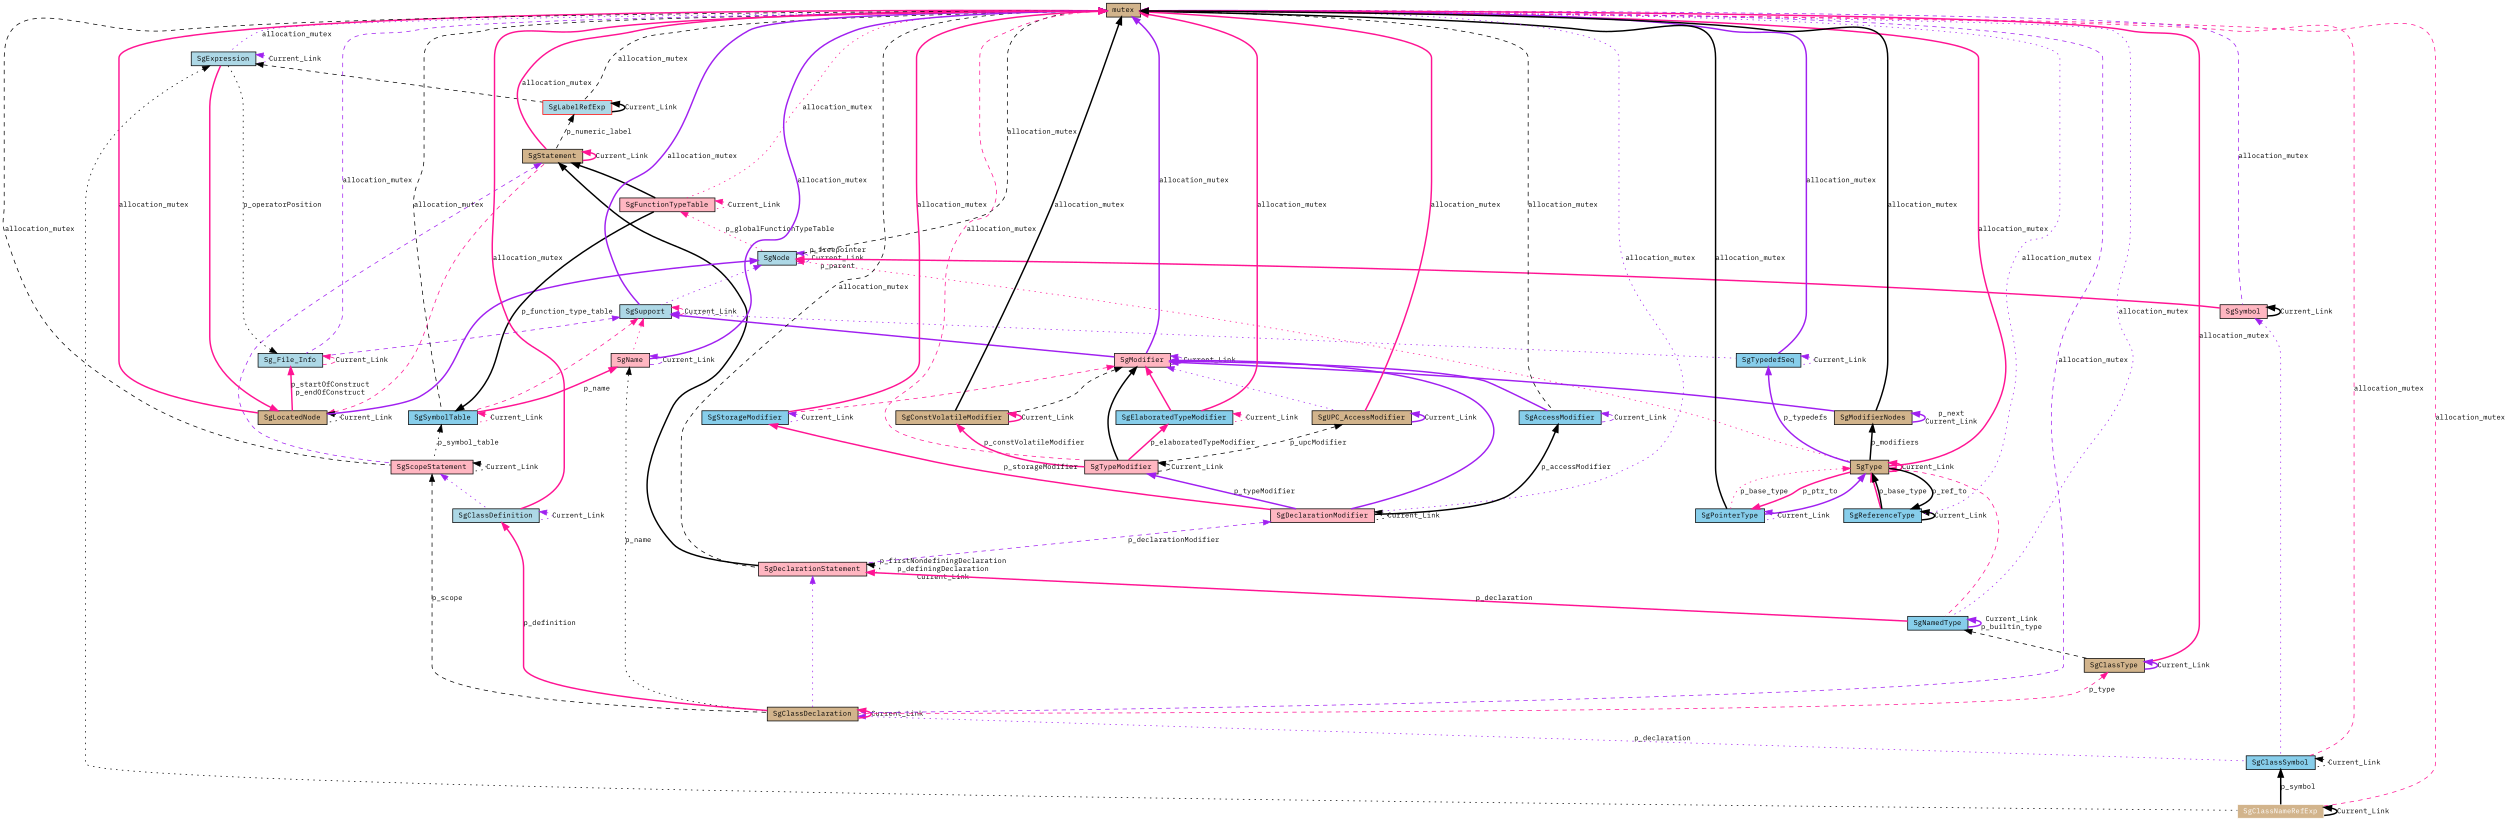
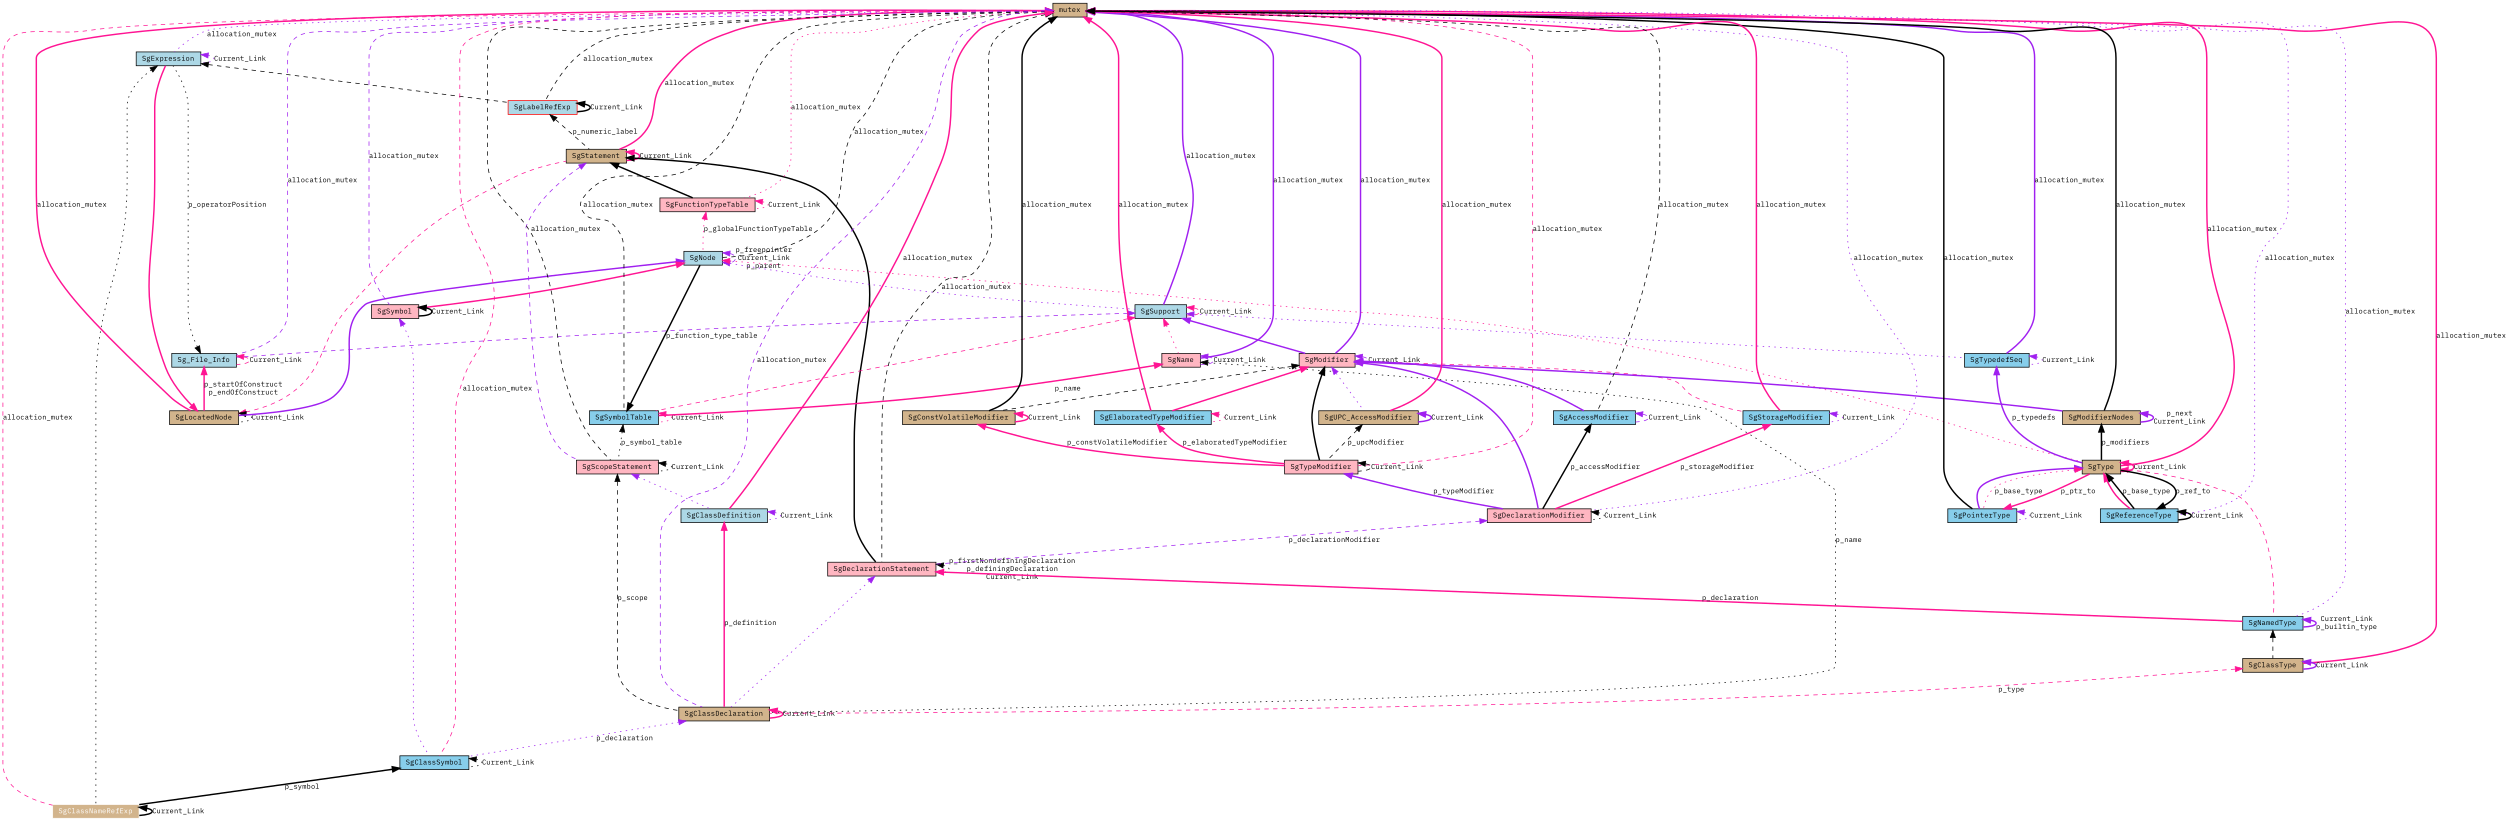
  digraph {
    fontname="IBM Plex Mono"
    node [color=black fillcolor=tan fontname="IBM Plex Mono" fontsize=10 shape=record style=filled]
    edge [color=purple dir=back fontname="IBM Plex Mono" fontsize=10 labelfontname=Helvetica labelfontsize=10 style=bold]
    n1 [color=white fontcolor=white height=0.2 label=SgClassNameRefExp width=0.4]
    n2 [fillcolor=lightblue height=0.2 label=SgExpression width=0.4]
    n3 [color=red fillcolor=lightblue height=0.2 label=SgLabelRefExp width=0.4]
    n4 [height=0.2 label=SgStatement width=0.4]
    n5 [height=0.2 label=SgLocatedNode width=0.4]
    n6 [fillcolor=lightpink height=0.2 label=SgFunctionTypeTable width=0.4]
    n7 [fillcolor=lightpink height=0.2 label=SgDeclarationStatement width=0.4]
    n8 [fillcolor=lightpink height=0.2 label=SgScopeStatement width=0.4]
    n9 [fillcolor=lightblue height=0.2 label=SgNode width=0.4]
    n10 [fillcolor=lightblue height=0.2 label=SgSupport width=0.4]
    n11 [fillcolor=lightpink height=0.2 label=SgSymbol width=0.4]
    n12 [height=0.2 label=SgType width=0.4]
    n13 [fillcolor=skyblue height=0.2 label=SgSymbolTable width=0.4]
    n14 [fillcolor=lightpink height=0.2 label=SgName width=0.4]
    n15 [fillcolor=lightblue height=0.2 label=Sg_File_Info width=0.4]
    n16 [fillcolor=lightpink height=0.2 label=SgModifier width=0.4]
    n17 [fillcolor=skyblue height=0.2 label=SgTypedefSeq width=0.4]
    n18 [fillcolor=skyblue height=0.2 label=SgClassSymbol width=0.4]
    n19 [fillcolor=skyblue height=0.2 label=SgNamedType width=0.4]
    n20 [fillcolor=skyblue height=0.2 label=SgPointerType width=0.4]
    n21 [fillcolor=skyblue height=0.2 label=SgReferenceType width=0.4]
    n22 [height=0.2 label=SgClassDeclaration width=0.4]
    n23 [fillcolor=lightblue height=0.2 label=SgClassDefinition width=0.4]
    n24 [height=0.2 label=mutex width=0.4]
    n25 [fillcolor=lightpink height=0.2 label=SgDeclarationModifier width=0.4]
    n26 [fillcolor=lightpink height=0.2 label=SgTypeModifier width=0.4]
    n27 [fillcolor=skyblue height=0.2 label=SgElaboratedTypeModifier width=0.4]
    n28 [height=0.2 label=SgConstVolatileModifier width=0.4]
    n29 [height=0.2 label=SgUPC_AccessModifier width=0.4]
    n30 [fillcolor=skyblue height=0.2 label=SgStorageModifier width=0.4]
    n31 [fillcolor=skyblue height=0.2 label=SgAccessModifier width=0.4]
    n32 [height=0.2 label=SgClassType width=0.4]
    n33 [height=0.2 label=SgModifierNodes width=0.4]
    n1 -> n1 [color=black label=Current_Link]
    n2 -> n1 [color=black style=dotted]
    n2 -> n2 [label=Current_Link style=dotted]
    n2 -> n3 [color=black style=dashed]
    n3 -> n3 [color=black label=Current_Link]
    n3 -> n4 [color=black label=p_numeric_label style=dashed]
    n4 -> n4 [color=deeppink label=Current_Link]
    n4 -> n6 [color=black]
    n4 -> n7 [color=black]
    n4 -> n8 [style=dashed]
    n5 -> n2 [color=deeppink]
    n5 -> n4 [color=deeppink style=dashed]
    n5 -> n5 [color=black label=Current_Link style=dotted]
    n6 -> n6 [color=deeppink label=Current_Link style=dotted]
    n6 -> n9 [color=deeppink label=p_globalFunctionTypeTable style=dotted]
    n7 -> n7 [color=black label="p_firstNondefiningDeclaration\np_definingDeclaration\nCurrent_Link" style=dotted]
    n7 -> n19 [color=deeppink label=p_declaration]
    n7 -> n22 [style=dotted]
    n8 -> n8 [color=black label=Current_Link style=dotted]
    n8 -> n22 [color=black label=p_scope style=dashed]
    n8 -> n23 [style=dotted]
    n9 -> n5
    n9 -> n9 [label="p_freepointer\nCurrent_Link\np_parent" style=dashed]
    n9 -> n10 [style=dotted]
    n9 -> n11 [color=deeppink]
    n9 -> n12 [color=deeppink style=dotted]
    n10 -> n10 [color=deeppink label=Current_Link style=dashed]
    n10 -> n13 [color=deeppink style=dashed]
    n10 -> n14 [color=deeppink style=dotted]
    n10 -> n15 [style=dashed]
    n10 -> n16
    n10 -> n17 [style=dotted]
    n11 -> n11 [color=black label=Current_Link]
    n11 -> n18 [style=dotted]
    n12 -> n12 [color=deeppink label=Current_Link]
    n12 -> n19 [color=deeppink style=dashed]
    n12 -> n20
    n12 -> n20 [color=deeppink label=p_base_type style=dotted]
    n12 -> n21 [color=deeppink]
    n12 -> n21 [color=black label=p_base_type]
-   n13 -> n6 [color=black label=p_function_type_table]
+   n13 -> n9 [color=black label=p_function_type_table]
    n13 -> n8 [color=black label=p_symbol_table style=dotted]
    n13 -> n13 [color=deeppink label=Current_Link style=dotted]
    n14 -> n13 [color=deeppink label=p_name]
    n14 -> n14 [label=Current_Link style=dashed]
    n14 -> n22 [color=black label=p_name style=dotted]
    n15 -> n2 [color=black label=p_operatorPosition style=dotted]
    n15 -> n5 [color=deeppink label="p_startOfConstruct\np_endOfConstruct"]
    n15 -> n15 [color=deeppink label=Current_Link style=dashed]
    n16 -> n16 [label=Current_Link style=dashed]
    n16 -> n25
    n16 -> n26 [color=black]
    n16 -> n27 [color=deeppink]
    n16 -> n28 [color=black style=dashed]
    n16 -> n29 [style=dotted]
    n16 -> n30 [color=deeppink style=dashed]
    n16 -> n31
    n16 -> n33
    n17 -> n12 [label=p_typedefs]
    n17 -> n17 [label=Current_Link style=dotted]
    n18 -> n1 [color=black label=p_symbol]
    n18 -> n18 [color=black label=Current_Link style=dotted]
    n19 -> n19 [label="Current_Link\np_builtin_type"]
    n19 -> n32 [color=black style=dashed]
    n20 -> n12 [color=deeppink label=p_ptr_to]
    n20 -> n20 [label=Current_Link style=dotted]
    n21 -> n12 [color=black label=p_ref_to]
    n21 -> n21 [color=black label=Current_Link]
    n22 -> n18 [label=p_declaration style=dotted]
    n22 -> n22 [color=deeppink label=Current_Link]
    n23 -> n22 [color=deeppink label=p_definition]
    n23 -> n23 [label=Current_Link style=dotted]
    n24 -> n1 [color=deeppink label=allocation_mutex style=dashed]
    n24 -> n2 [label=allocation_mutex style=dotted]
    n24 -> n3 [color=black label=allocation_mutex style=dashed]
    n24 -> n4 [color=deeppink label=allocation_mutex]
    n24 -> n5 [color=deeppink label=allocation_mutex]
    n24 -> n6 [color=deeppink label=allocation_mutex style=dotted]
    n24 -> n7 [color=black label=allocation_mutex style=dashed]
    n24 -> n8 [color=black label=allocation_mutex style=dashed]
    n24 -> n9 [color=black label=allocation_mutex style=dashed]
    n24 -> n10 [label=allocation_mutex]
    n24 -> n11 [label=allocation_mutex style=dashed]
    n24 -> n12 [color=deeppink label=allocation_mutex]
    n24 -> n13 [color=black label=allocation_mutex style=dashed]
    n24 -> n14 [label=allocation_mutex]
    n24 -> n15 [label=allocation_mutex style=dashed]
    n24 -> n16 [label=allocation_mutex]
    n24 -> n17 [label=allocation_mutex]
    n24 -> n18 [color=deeppink label=allocation_mutex style=dashed]
    n24 -> n19 [label=allocation_mutex style=dotted]
    n24 -> n20 [color=black label=allocation_mutex]
    n24 -> n21 [label=allocation_mutex style=dotted]
    n24 -> n22 [label=allocation_mutex style=dashed]
    n24 -> n23 [color=deeppink label=allocation_mutex]
    n24 -> n25 [label=allocation_mutex style=dotted]
    n24 -> n26 [color=deeppink label=allocation_mutex style=dashed]
    n24 -> n27 [color=deeppink label=allocation_mutex]
    n24 -> n28 [color=black label=allocation_mutex]
    n24 -> n29 [color=deeppink label=allocation_mutex]
    n24 -> n30 [color=deeppink label=allocation_mutex]
    n24 -> n31 [color=black label=allocation_mutex style=dashed]
    n24 -> n32 [color=deeppink label=allocation_mutex]
    n24 -> n33 [color=black label=allocation_mutex]
    n25 -> n7 [label=p_declarationModifier style=dashed]
    n25 -> n25 [color=black label=Current_Link style=dotted]
    n26 -> n25 [label=p_typeModifier]
    n26 -> n26 [color=black label=Current_Link style=dashed]
    n27 -> n26 [color=deeppink label=p_elaboratedTypeModifier]
    n27 -> n27 [color=deeppink label=Current_Link style=dotted]
    n28 -> n26 [color=deeppink label=p_constVolatileModifier]
    n28 -> n28 [color=deeppink label=Current_Link]
    n29 -> n26 [color=black label=p_upcModifier style=dashed]
    n29 -> n29 [label=Current_Link]
    n30 -> n25 [color=deeppink label=p_storageModifier]
    n30 -> n30 [label=Current_Link style=dotted]
    n31 -> n25 [color=black label=p_accessModifier]
    n31 -> n31 [label=Current_Link style=dashed]
    n32 -> n22 [color=deeppink label=p_type style=dashed]
    n32 -> n32 [label=Current_Link]
    n33 -> n12 [color=black label=p_modifiers]
    n33 -> n33 [label="p_next\nCurrent_Link"]
  }
